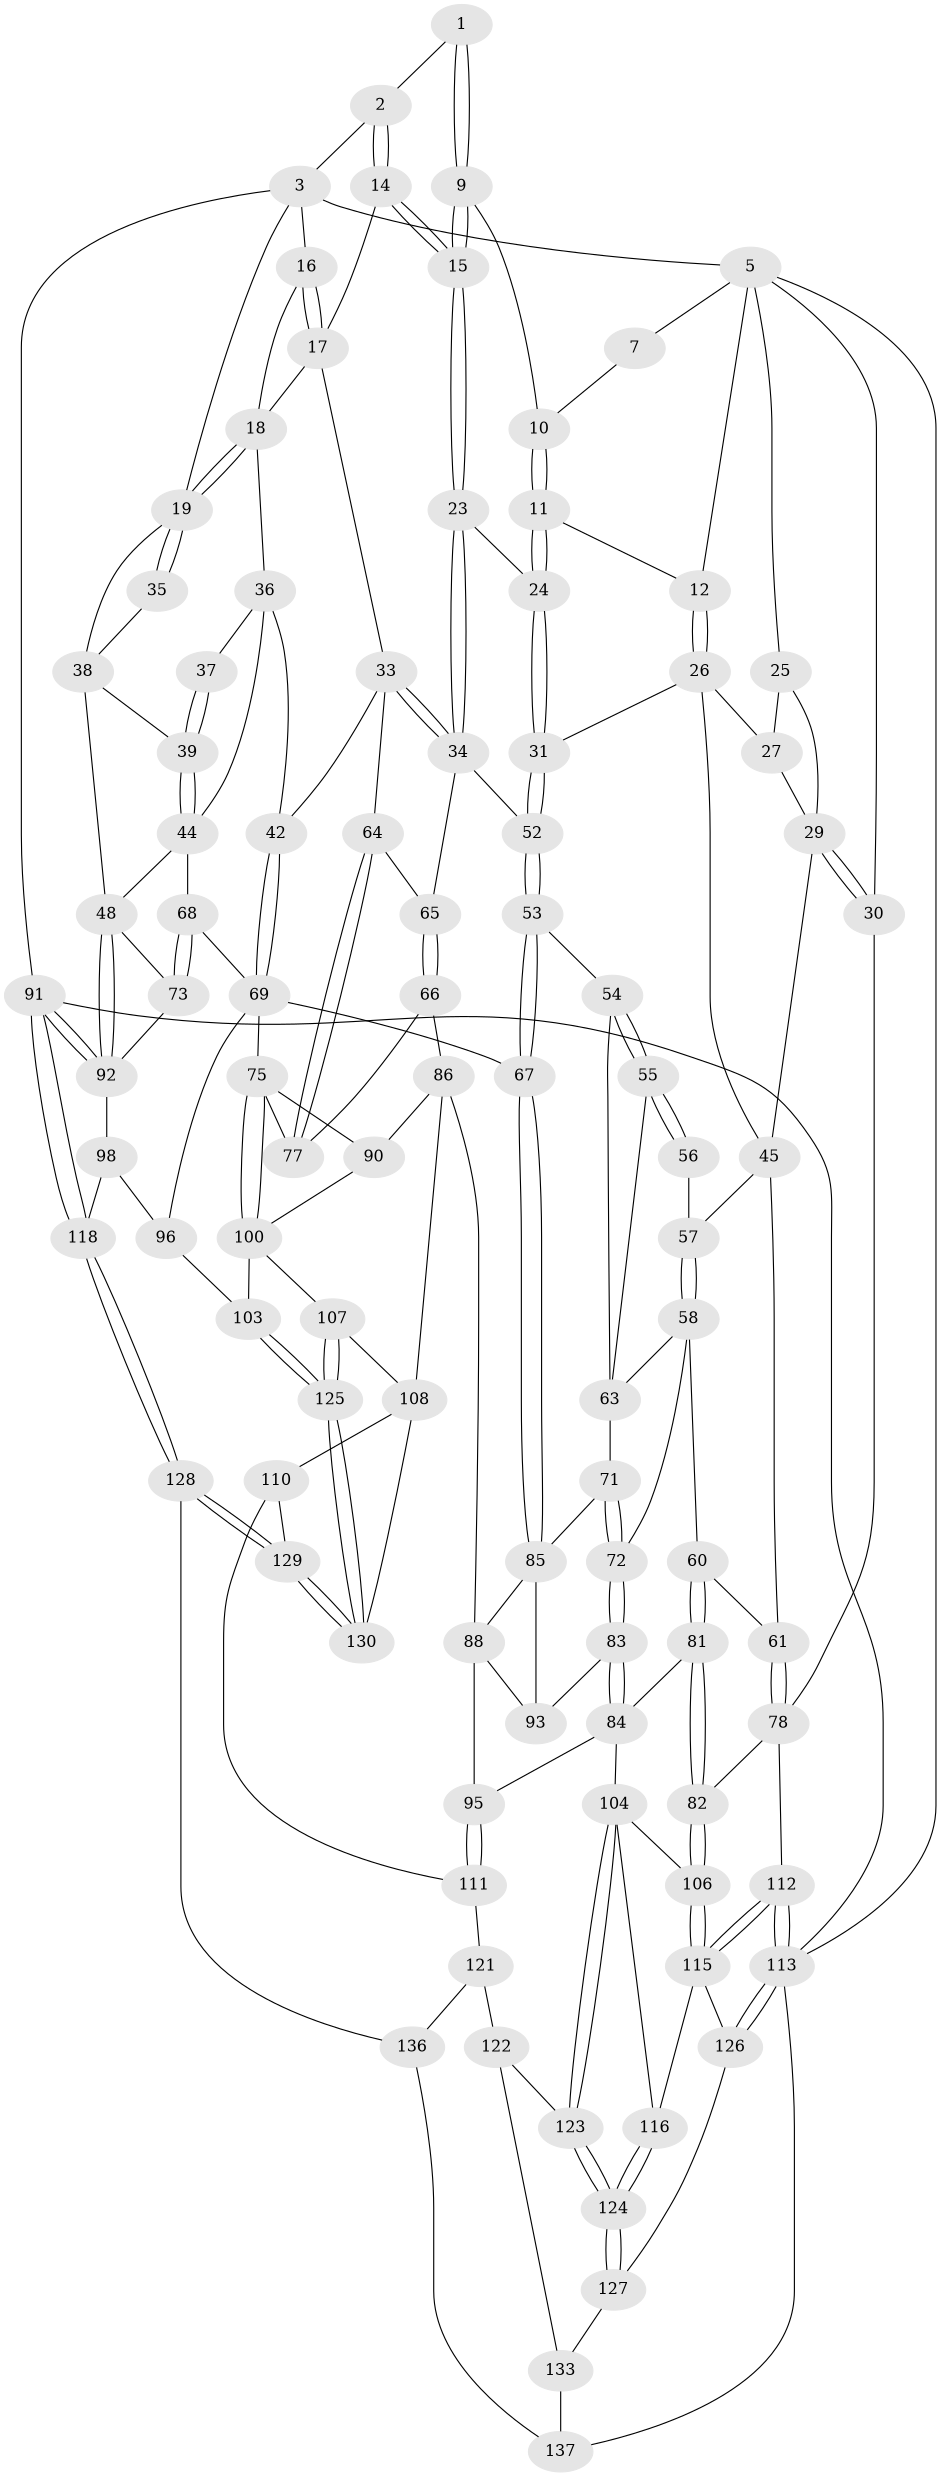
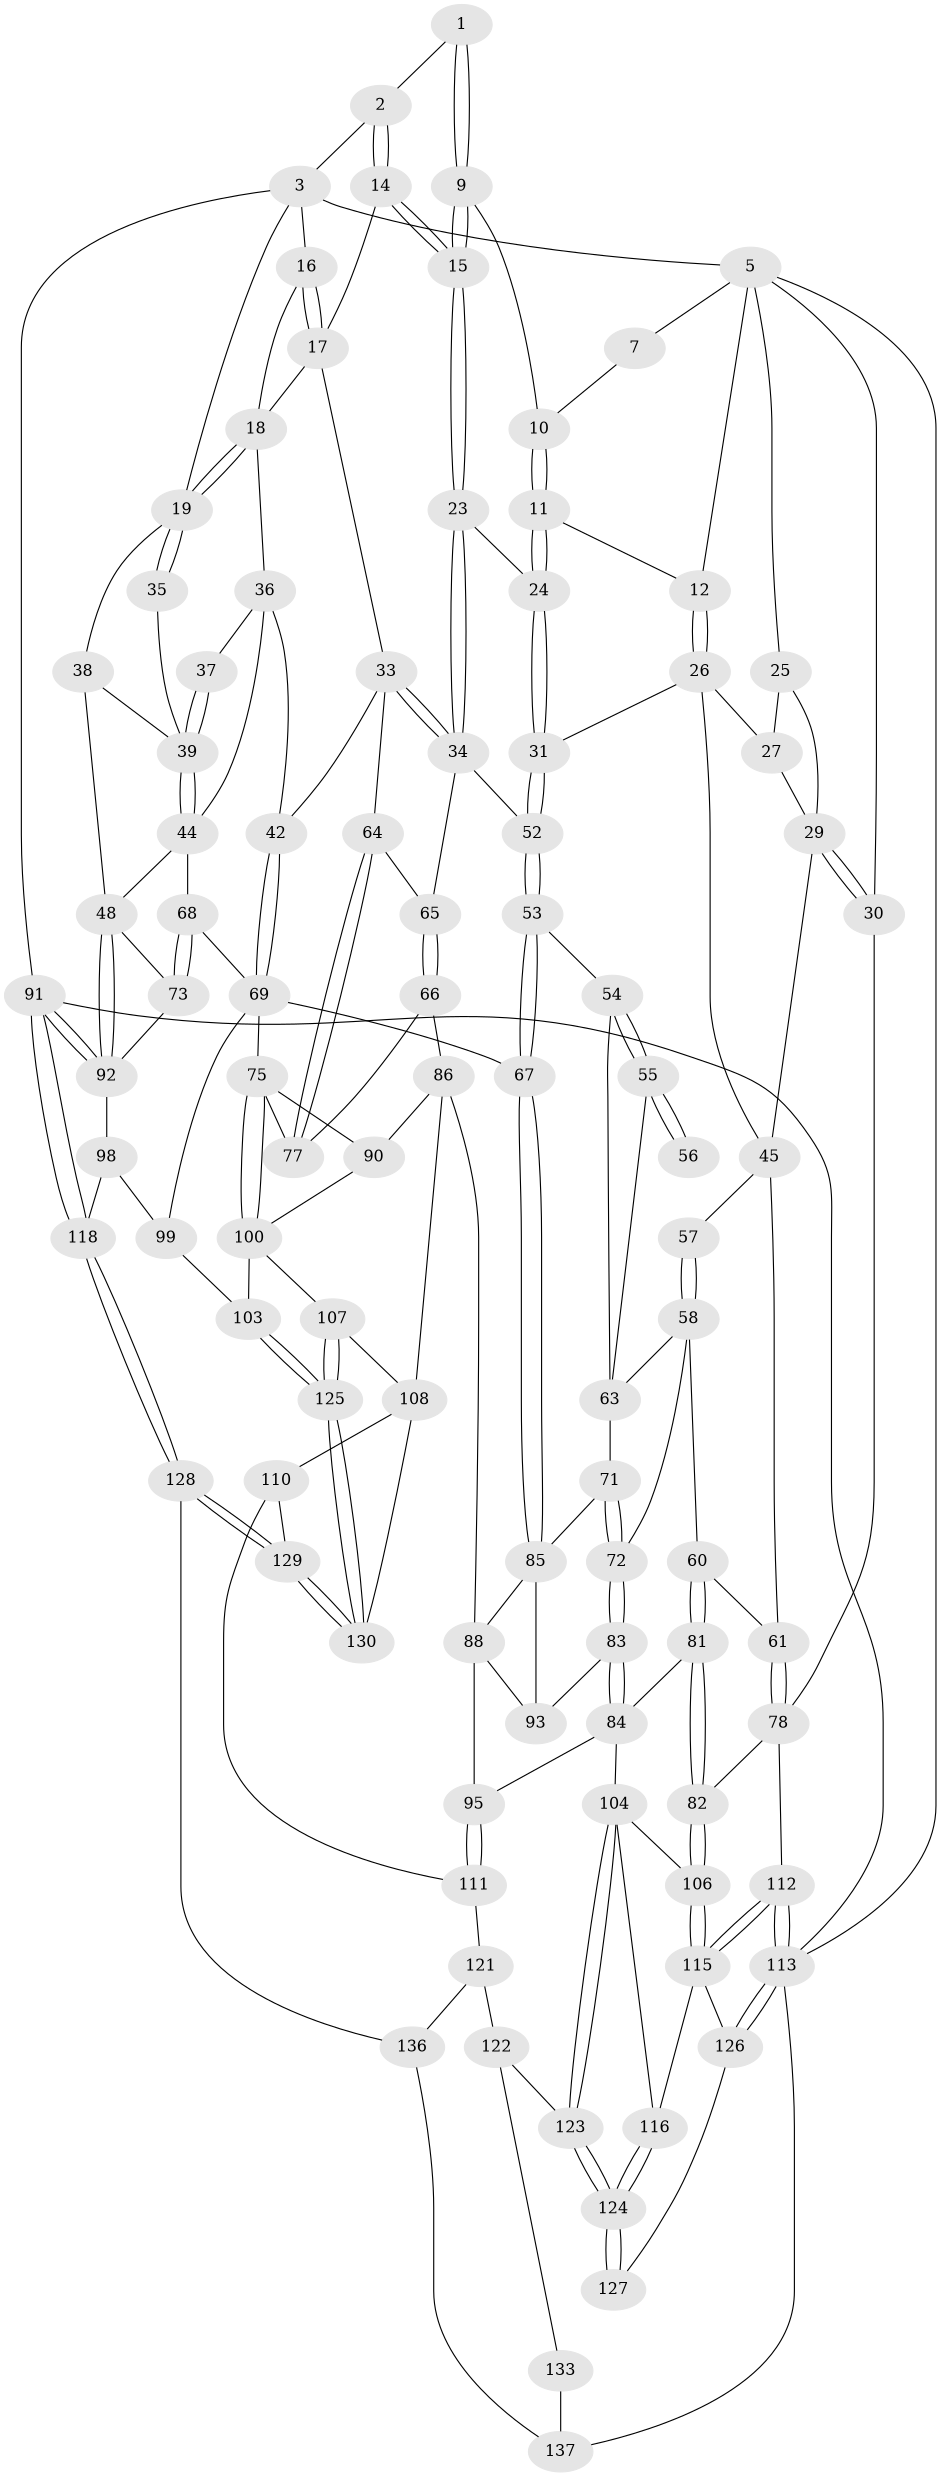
  graph {
    node [color=gray90 style=filled]
    1
    2
    9
    3 [super="+4"]
    14
    10
    15
    5 [super="+6"]
    16
    19 [super="+20"]
    91
    17 [super="+22"]
    7 [super="+8"]
    25 [super="+28"]
    30
    113 [super="+114"]
    12 [super="+13"]
    18 [super="+21"]
    35
    38 [super="+47"]
    92 [super="+97"]
    118
    27
    29 [super="+40"]
    78 [super="+79"]
    126
    137 [super="+138"]
    11
    26 [super="+32"]
    23
    24
    31
    45 [super="+46"]
    33 [super="+43"]
    34 [super="+51"]
    36 [super="+41"]
    42
    64
    37
    44 [super="+50"]
    39
    48 [super="+49"]
    52
    65
    57
    61
    82
    112
    53
    69 [super="+74"]
    77
    66 [super="+80"]
    68
    73
    67
    75 [super="+76"]
-   99 [super="+102" label=96]
+   99 [super="+102"]
    58 [super="+59"]
    98 [super="+119"]
    54
    55 [super="+62"]
    63 [super="+70"]
    85 [super="+89"]
    56
    71
    60
    72
    81
    83
    84 [super="+96"]
    86 [super="+87"]
    90
    88 [super="+94"]
    108 [super="+109"]
    93
    100 [super="+101"]
    103
    107
    106
    115 [super="+117"]
    95
    104 [super="+105"]
    111 [super="+120"]
    116
    123
    110 [super="+131"]
    130
    128
    121 [super="+135"]
    125
    124
    129
    122 [super="+132"]
    136
    127
    133 [super="+134"]
    1 -- 2
    1 -- 9
    1 -- 9
    2 -- 3
    2 -- 14
    2 -- 14
    9 -- 10
    9 -- 15
    9 -- 15
    3 -- 5
    3 -- 16
    3 -- 19
    3 -- 91
    14 -- 15
    14 -- 15
    14 -- 17
    10 -- 11
    10 -- 11
    15 -- 23
    15 -- 23
    5 -- 7
    5 -- 25
    5 -- 30
    5 -- 113
    5 -- 12
    16 -- 17
    16 -- 17
    16 -- 18
    19 -- 35
    19 -- 35
    19 -- 38
    91 -- 113
    91 -- 92
    91 -- 92
    91 -- 118
    91 -- 118
    17 -- 18
    17 -- 33
    7 -- 10
    25 -- 27
    25 -- 29
    30 -- 78
    113 -- 126
    113 -- 126
    113 -- 137
    12 -- 26
    12 -- 26
    18 -- 19
    18 -- 19
    18 -- 36
-   35 -- 38
+   35 -- 39
    38 -- 39
    38 -- 48
    92 -- 98
    118 -- 128
    118 -- 128
    27 -- 29
    29 -- 30
    29 -- 30
    29 -- 45
    78 -- 82
    78 -- 112
    126 -- 127
    11 -- 12
    11 -- 24
    11 -- 24
    26 -- 27
    26 -- 31
    26 -- 45
    23 -- 24
    23 -- 34
    23 -- 34
    24 -- 31
    24 -- 31
    31 -- 52
    31 -- 52
    45 -- 57
    45 -- 61
    33 -- 34
    33 -- 34
    33 -- 42
    33 -- 64
    34 -- 52
    34 -- 65
    36 -- 42
    36 -- 37
    36 -- 44
    42 -- 69
    42 -- 69
    64 -- 65
    64 -- 77
    64 -- 77
    37 -- 39
    37 -- 39
    44 -- 48
    44 -- 68
    39 -- 44
    39 -- 44
    48 -- 92
    48 -- 92
    48 -- 73
    52 -- 53
    52 -- 53
    65 -- 66
    65 -- 66
    57 -- 58
    57 -- 58
    61 -- 78
    61 -- 78
    82 -- 106
    82 -- 106
    112 -- 113
    112 -- 113
    112 -- 115
    112 -- 115
    53 -- 67
    53 -- 67
    53 -- 54
    69 -- 67
    69 -- 75
    69 -- 99
    66 -- 77
    66 -- 86
    68 -- 69
    68 -- 73
    68 -- 73
    73 -- 92
    67 -- 85
    67 -- 85
    75 -- 77
    75 -- 90
    75 -- 100
    75 -- 100
    99 -- 103
    58 -- 63
    58 -- 60
    58 -- 72
    98 -- 118
    98 -- 99 [weight=2]
    54 -- 55
    54 -- 55
    54 -- 63
    55 -- 63
    55 -- 56 [weight=2]
    55 -- 56
    63 -- 71
    85 -- 88
    85 -- 93
-   56 -- 57
    71 -- 85
    71 -- 72
    71 -- 72
    60 -- 61
    60 -- 81
    60 -- 81
    72 -- 83
    72 -- 83
    81 -- 82
    81 -- 82
    81 -- 84
    83 -- 84
    83 -- 84
    83 -- 93
    84 -- 95
    84 -- 104
    86 -- 90
    86 -- 88
    86 -- 108
    90 -- 100
    88 -- 93
    88 -- 95
    108 -- 110
    108 -- 130
    100 -- 103
    100 -- 107
    103 -- 125
    103 -- 125
    107 -- 108
    107 -- 125
    107 -- 125
    106 -- 115
    106 -- 115
    115 -- 126
    115 -- 116
    95 -- 111
    95 -- 111
    104 -- 106
    104 -- 116
    104 -- 123
    104 -- 123
    111 -- 121
    116 -- 124
    116 -- 124
    123 -- 124
    123 -- 124
    110 -- 111 [weight=2]
    110 -- 129
    128 -- 129
    128 -- 129
    128 -- 136
    121 -- 122 [weight=2]
    121 -- 136
    125 -- 130
    125 -- 130
    124 -- 127
    124 -- 127
    129 -- 130
    129 -- 130
    122 -- 123
    122 -- 133
    136 -- 137
-   127 -- 133
    133 -- 137 [weight=2]
  }
